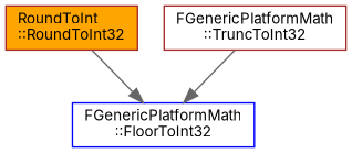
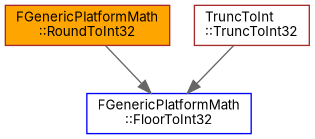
  digraph {
    fontname=Inter
    rankdir=TB
    node [color=brown fillcolor=white fontname=Inter fontsize=10 shape=box style=filled]
    edge [color=gray40 fontname=Inter fontsize=10 labelfontname=Helvetica labelfontsize=10 style=solid]
-   n1 [fillcolor=orange fontcolor=black height=0.2 label="RoundToInt\l::RoundToInt32" width=0.4]
+   n1 [fillcolor=orange fontcolor=black height=0.2 label="FGenericPlatformMath\l::RoundToInt32" width=0.4]
    n2 [color=blue height=0.2 label="FGenericPlatformMath\l::FloorToInt32" width=0.4]
-   n3 [height=0.2 label="FGenericPlatformMath\l::TruncToInt32" width=0.4]
+   n3 [height=0.2 label="TruncToInt\l::TruncToInt32" width=0.4]
    n1 -> n2
    n3 -> n2
  }
